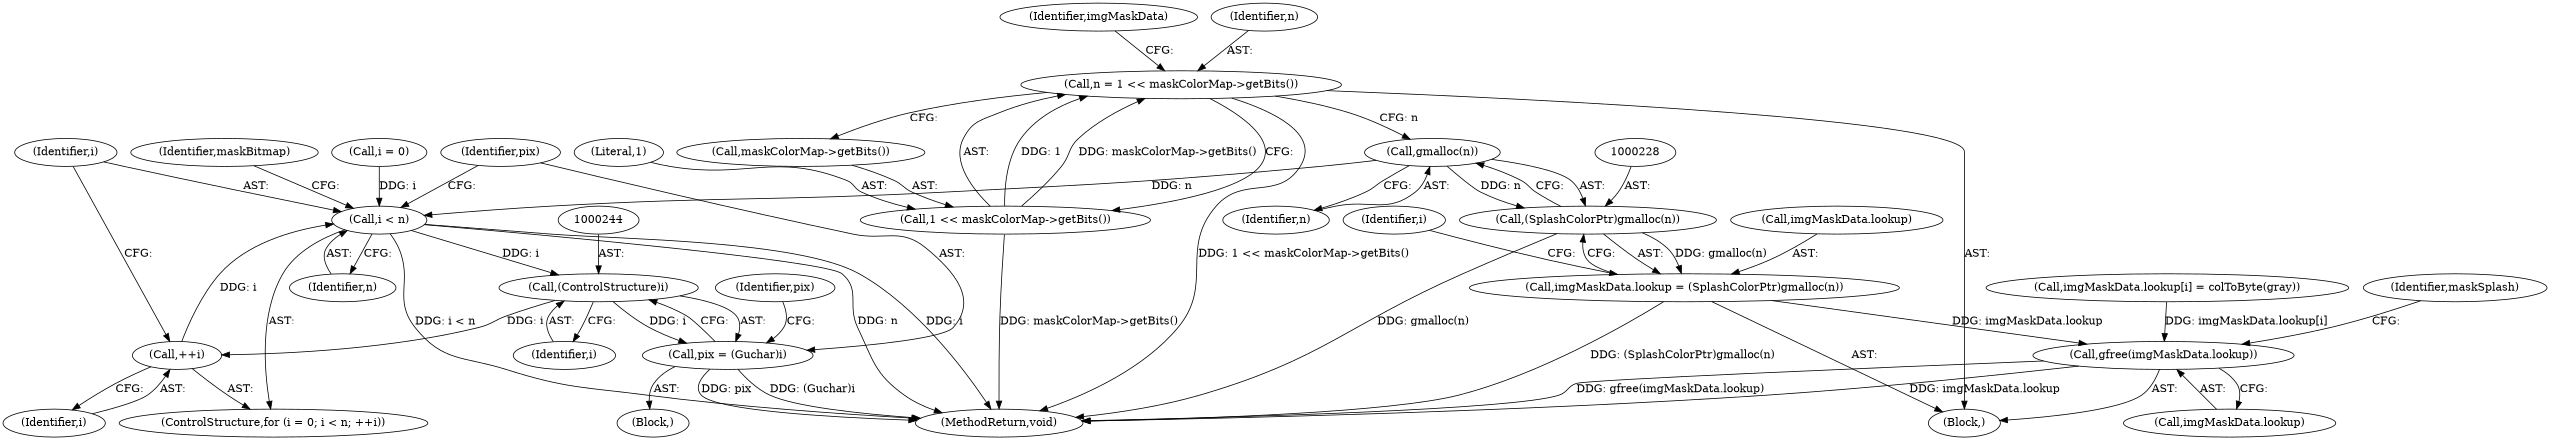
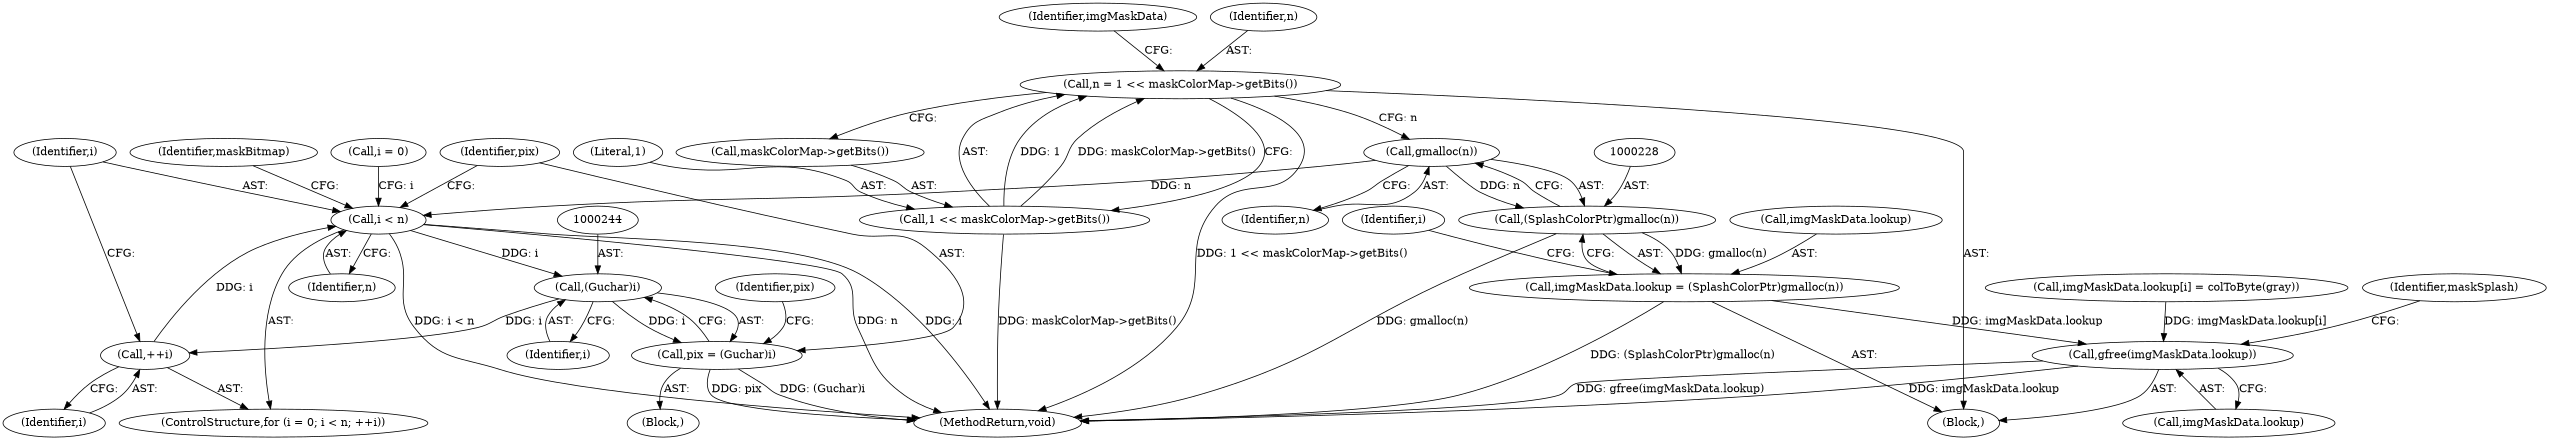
  digraph {
    n1 [label="(Call,gmalloc(n))"]
    n2 [label="(Call,(SplashColorPtr)gmalloc(n))"]
    n3 [label="(Call,i < n)"]
    n4 [label="(Identifier,n)"]
    n5 [label="(MethodReturn,void)"]
    n6 [label="(Call,imgMaskData.lookup = (SplashColorPtr)gmalloc(n))"]
-   n7 [label="(Call,(ControlStructure)i)"]
+   n7 [label="(Call,(Guchar)i)"]
    n8 [label="(Identifier,n)"]
    n9 [label="(ControlStructure,for (i = 0; i < n; ++i))"]
    n10 [label="(Call,n = 1 << maskColorMap->getBits())"]
    n11 [label="(Call,1 << maskColorMap->getBits())"]
    n12 [label="(Block,)"]
    n13 [label="(Call,maskColorMap->getBits())"]
    n14 [label="(Call,gfree(imgMaskData.lookup))"]
    n15 [label="(Call,imgMaskData.lookup)"]
    n16 [label="(Call,++i)"]
    n17 [label="(Call,pix = (Guchar)i)"]
    n18 [label="(Identifier,i)"]
    n19 [label="(Identifier,i)"]
    n20 [label="(Block,)"]
    n21 [label="(Identifier,maskBitmap)"]
    n22 [label="(Identifier,i)"]
    n23 [label="(Identifier,maskSplash)"]
    n24 [label="(Call,imgMaskData.lookup)"]
    n25 [label="(Identifier,i)"]
    n26 [label="(Identifier,imgMaskData)"]
    n27 [label="(Identifier,n)"]
    n28 [label="(Identifier,pix)"]
    n29 [label="(Identifier,pix)"]
    n30 [label="(Call,i = 0)"]
    n31 [label="(Literal,1)"]
    n32 [label="(Call,imgMaskData.lookup[i] = colToByte(gray))"]
    1000228
    1000244
    n1 -> n2 [label="AST: "]
    n1 -> n2 [label="DDG: n"]
    n1 -> n3 [label="DDG: n"]
    n1 -> n4 [label="CFG: "]
    n2 -> n1 [label="CFG: "]
    n2 -> n5 [label="DDG: gmalloc(n)"]
    n2 -> n6 [label="AST: "]
    n2 -> n6 [label="DDG: gmalloc(n)"]
    n3 -> n5 [label="DDG: n"]
    n3 -> n5 [label="DDG: i"]
    n3 -> n5 [label="DDG: i < n"]
    n3 -> n7 [label="DDG: i"]
    n3 -> n8 [label="CFG: "]
    n3 -> n9 [label="AST: "]
    n4 -> n1 [label="AST: "]
    n6 -> n2 [label="CFG: "]
    n6 -> n5 [label="DDG: (SplashColorPtr)gmalloc(n)"]
    n6 -> n12 [label="AST: "]
    n6 -> n14 [label="DDG: imgMaskData.lookup"]
    n7 -> n16 [label="DDG: i"]
    n7 -> n17 [label="AST: "]
    n7 -> n17 [label="DDG: i"]
    n7 -> n18 [label="CFG: "]
    n8 -> n3 [label="AST: "]
    n10 -> n1 [label="CFG: n"]
    n10 -> n5 [label="DDG: 1 << maskColorMap->getBits()"]
    n10 -> n11 [label="CFG: "]
    n10 -> n12 [label="AST: "]
    n10 -> n13 [label="CFG: "]
    n11 -> n5 [label="DDG: maskColorMap->getBits()"]
    n11 -> n10 [label="AST: "]
    n11 -> n10 [label="DDG: 1"]
    n11 -> n10 [label="DDG: maskColorMap->getBits()"]
    n13 -> n11 [label="AST: "]
    n14 -> n5 [label="DDG: imgMaskData.lookup"]
    n14 -> n5 [label="DDG: gfree(imgMaskData.lookup)"]
    n14 -> n12 [label="AST: "]
    n14 -> n15 [label="CFG: "]
    n15 -> n14 [label="AST: "]
    n16 -> n3 [label="DDG: i"]
    n16 -> n9 [label="AST: "]
    n16 -> n19 [label="CFG: "]
    n17 -> n5 [label="DDG: pix"]
    n17 -> n5 [label="DDG: (Guchar)i"]
    n17 -> n7 [label="CFG: "]
    n17 -> n20 [label="AST: "]
    n18 -> n7 [label="AST: "]
    n19 -> n16 [label="AST: "]
    n21 -> n3 [label="CFG: "]
    n22 -> n3 [label="AST: "]
    n22 -> n16 [label="CFG: "]
    n23 -> n14 [label="CFG: "]
    n24 -> n6 [label="AST: "]
    n25 -> n6 [label="CFG: "]
    n26 -> n10 [label="CFG: "]
    n27 -> n10 [label="AST: "]
    n28 -> n3 [label="CFG: "]
    n28 -> n17 [label="AST: "]
    n29 -> n17 [label="CFG: "]
-   n30 -> n3 [label="DDG: i"]
+   n30 -> n3 [label="CFG: i"]
    n31 -> n11 [label="AST: "]
    n32 -> n14 [label="DDG: imgMaskData.lookup[i]"]
    1000228 -> n2 [label="AST: "]
    1000244 -> n7 [label="AST: "]
  }
